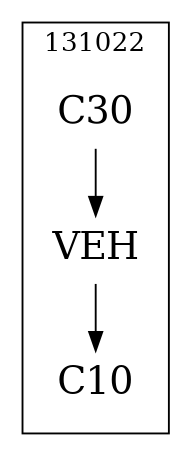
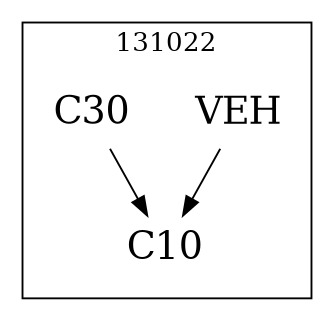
  strict digraph {
    node [fontsize=20 shape=plaintext]
    n1 [label=VEH]
    n2 [label=C10]
    n3 [label=C30]
    subgraph cluster_1 {
      label=131022
      labeldoc=t
      n1
      n2
      n3
    }
    n1 -> n2
-   n3 -> n1
+   n3 -> n2
  }
